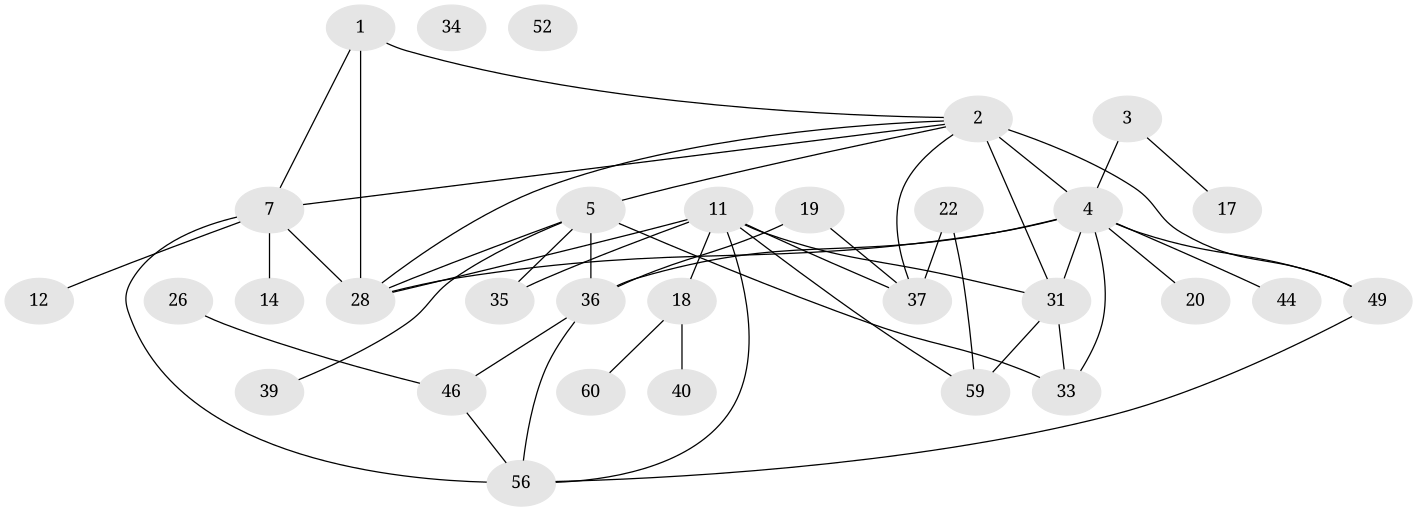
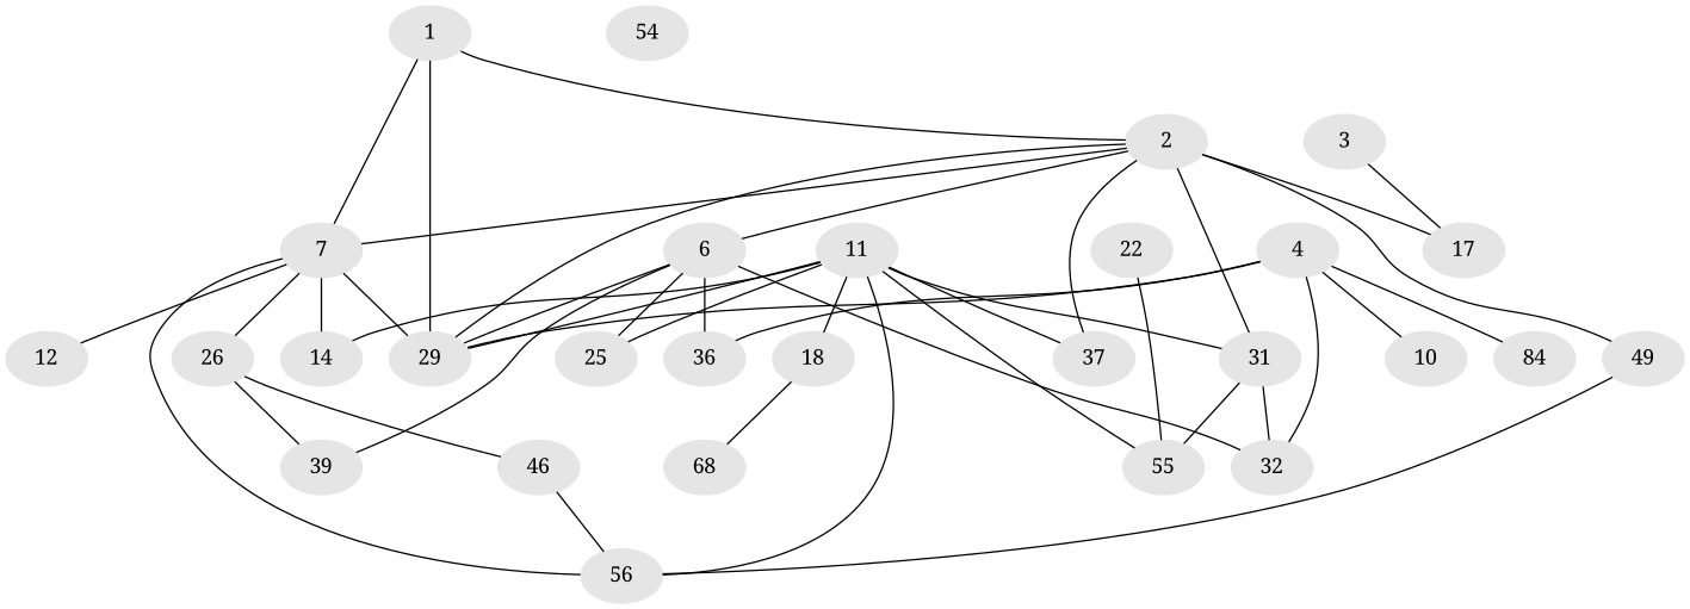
  graph {
    fontname="Noto Serif"
    node [color=gray90 fontname="Noto Serif" style=filled]
    edge [fontname="Noto Serif"]
    1 [super="+38"]
    2 [super="+63+58"]
    7 [super="+20+21+8+9+23"]
-   28 [super="+29+45"]
+   28 [super="+29+45" label=29]
    4 [super="+65+15+24"]
-   5 [super="+16+55"]
+   5 [super="+16+55" label=6]
    n7 [label=31 super="+51"]
    37
    49
    56
    12
    14
    26 [super="+31"]
-   10 [label=20]
-   32 [label=33]
+   10
+   32
    n16 [label=36 super="+48+47"]
-   44
-   35
+   44 [label=84]
+   35 [label=25]
    39
-   59
+   59 [label=55]
    3 [super="+41"]
    17
    n23 [label=46 super="+57+43"]
    11 [super="+13+25"]
    18 [super="+53"]
-   40
-   60 [super="+62"]
-   19 [super="+50"]
+   60 [super="+62" label=68]
    22
-   34
-   52
+   52 [label=54]
    1 -- 2
    1 -- 7
    1 -- 28
    2 -- 7
    2 -- 28
-   2 -- 4 [weight=2]
+   2 -- 17 [weight=2]
    2 -- 5 [weight=2]
    2 -- n7
    2 -- 37
    2 -- 49
    7 -- 28
    7 -- 56
    7 -- 12
    7 -- 14
+   7 -- 26
    4 -- 28
-   4 -- n7
-   4 -- 49
    4 -- 10
    4 -- 32
    4 -- n16
    4 -- 44
    5 -- 28
    5 -- 32
    5 -- n16
    5 -- 35
    5 -- 39
    n7 -- 32
    n7 -- 59
    49 -- 56
+   26 -- 39
    26 -- n23
-   n16 -- 56
-   n16 -- n23
-   3 -- 4
    3 -- 17
    n23 -- 56
    11 -- 28
    11 -- n7 [weight=2]
    11 -- 37
    11 -- 56
+   11 -- 14
    11 -- 35
    11 -- 59
    11 -- 18
-   18 -- 40
    18 -- 60
-   19 -- 37
-   19 -- n16
-   22 -- 37
    22 -- 59
  }
